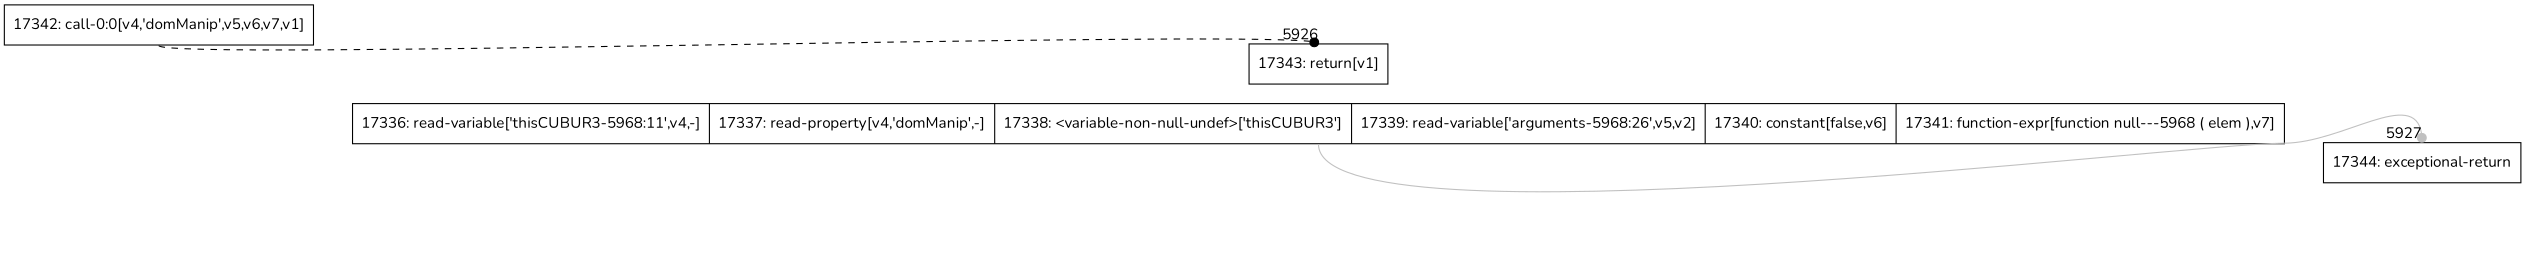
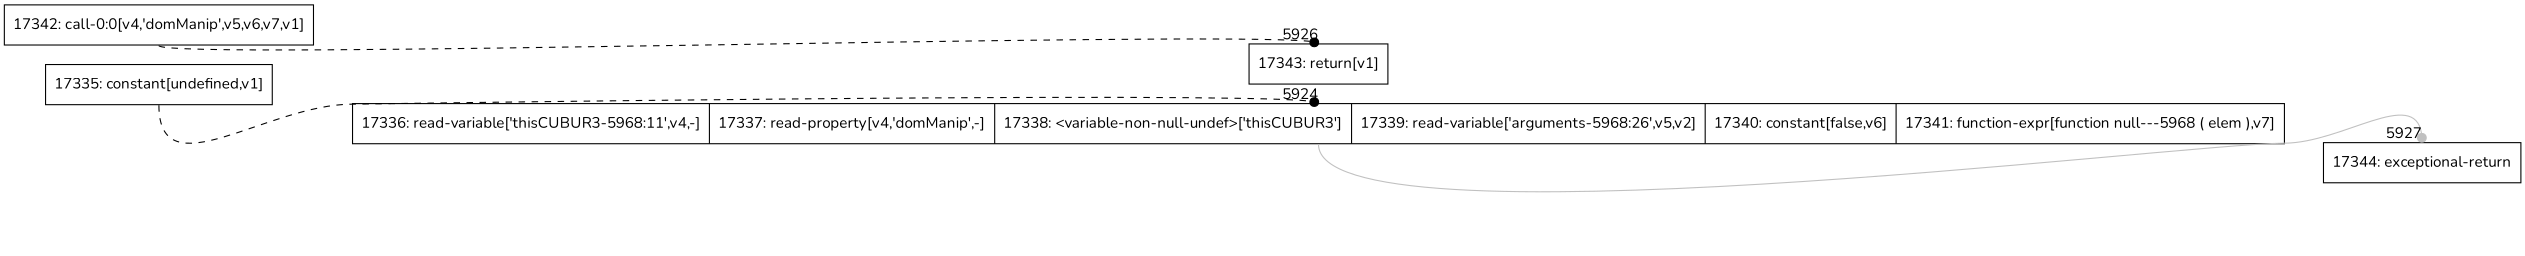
  digraph {
    fontname=Nunito
    rankdir=LR
    node [fontname=Nunito shape=record]
    edge [arrowhead=dot fontname=Nunito headport=n style=dashed tailport=s]
+   n1 [label="{17335: constant[undefined,v1]}"]
    n2 [label="{17336: read-variable['thisCUBUR3-5968:11',v4,-]|17337: read-property[v4,'domManip',-]|17338: \<variable-non-null-undef\>['thisCUBUR3']|17339: read-variable['arguments-5968:26',v5,v2]|17340: constant[false,v6]|17341: function-expr[function null---5968 ( elem ),v7]}"]
    n3 [label="{17344: exceptional-return}"]
    n4 [label="{17342: call-0:0[v4,'domManip',v5,v6,v7,v1]}"]
    n5 [label="{17343: return[v1]}"]
+   n1 -> n2 [headlabel="      5924"]
    n2 -> n3 [color=gray headlabel="      5927" style=solid]
    n4 -> n5 [headlabel="      5926"]
  }
